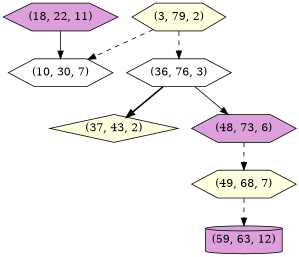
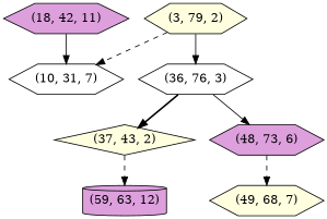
  digraph {
    node [fillcolor=lightyellow shape=hexagon style=filled]
    edge [style=dashed]
-   "(10, 30, 7)" [fillcolor=white]
+   "(10, 30, 7)" [fillcolor=white label="(10, 31, 7)"]
    "(3, 79, 2)"
    "(36, 76, 3)" [fillcolor=white]
    n4 [label="(37, 43, 2)" shape=diamond]
    "(48, 73, 6)" [fillcolor=plum]
-   "(18, 22, 11)" [fillcolor=plum]
+   "(18, 22, 11)" [fillcolor=plum label="(18, 42, 11)"]
    "(49, 68, 7)"
    "(59, 63, 12)" [fillcolor=plum shape=cylinder]
    "(3, 79, 2)" -> "(10, 30, 7)"
-   "(3, 79, 2)" -> "(36, 76, 3)"
+   "(3, 79, 2)" -> "(36, 76, 3)" [style=solid]
    "(36, 76, 3)" -> n4 [style=bold]
    "(36, 76, 3)" -> "(48, 73, 6)" [style=solid]
    "(48, 73, 6)" -> "(49, 68, 7)"
    "(18, 22, 11)" -> "(10, 30, 7)" [style=solid]
-   "(49, 68, 7)" -> "(59, 63, 12)"
+   n4 -> "(59, 63, 12)"
  }
